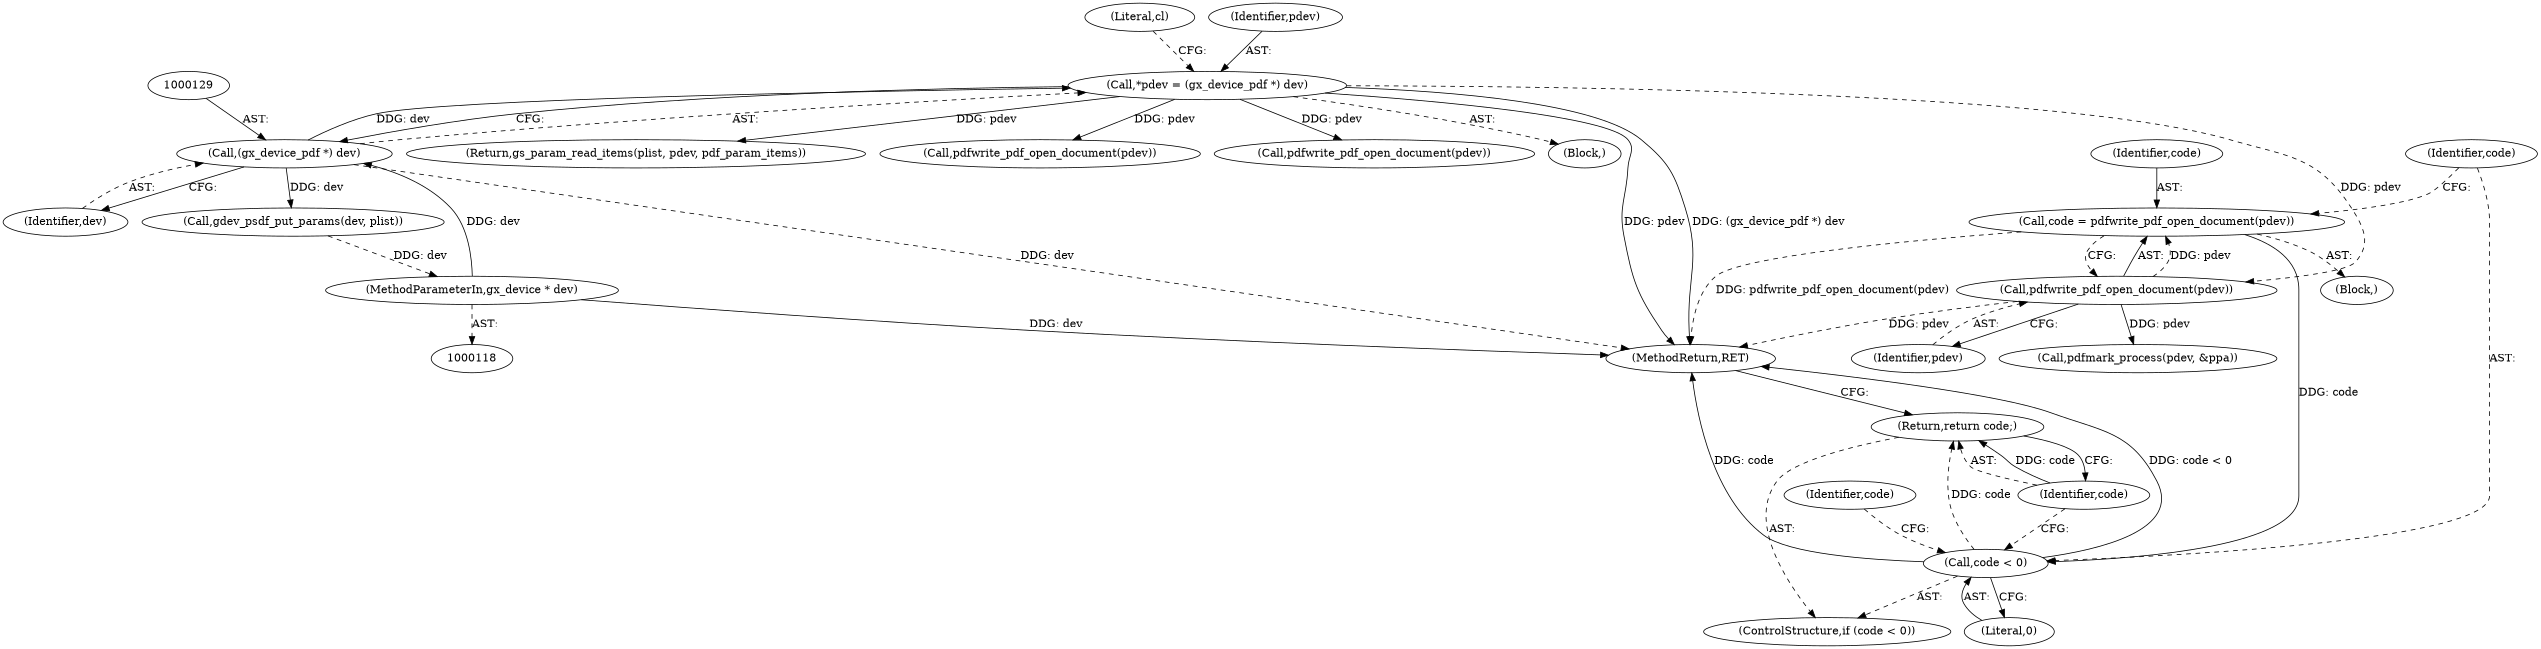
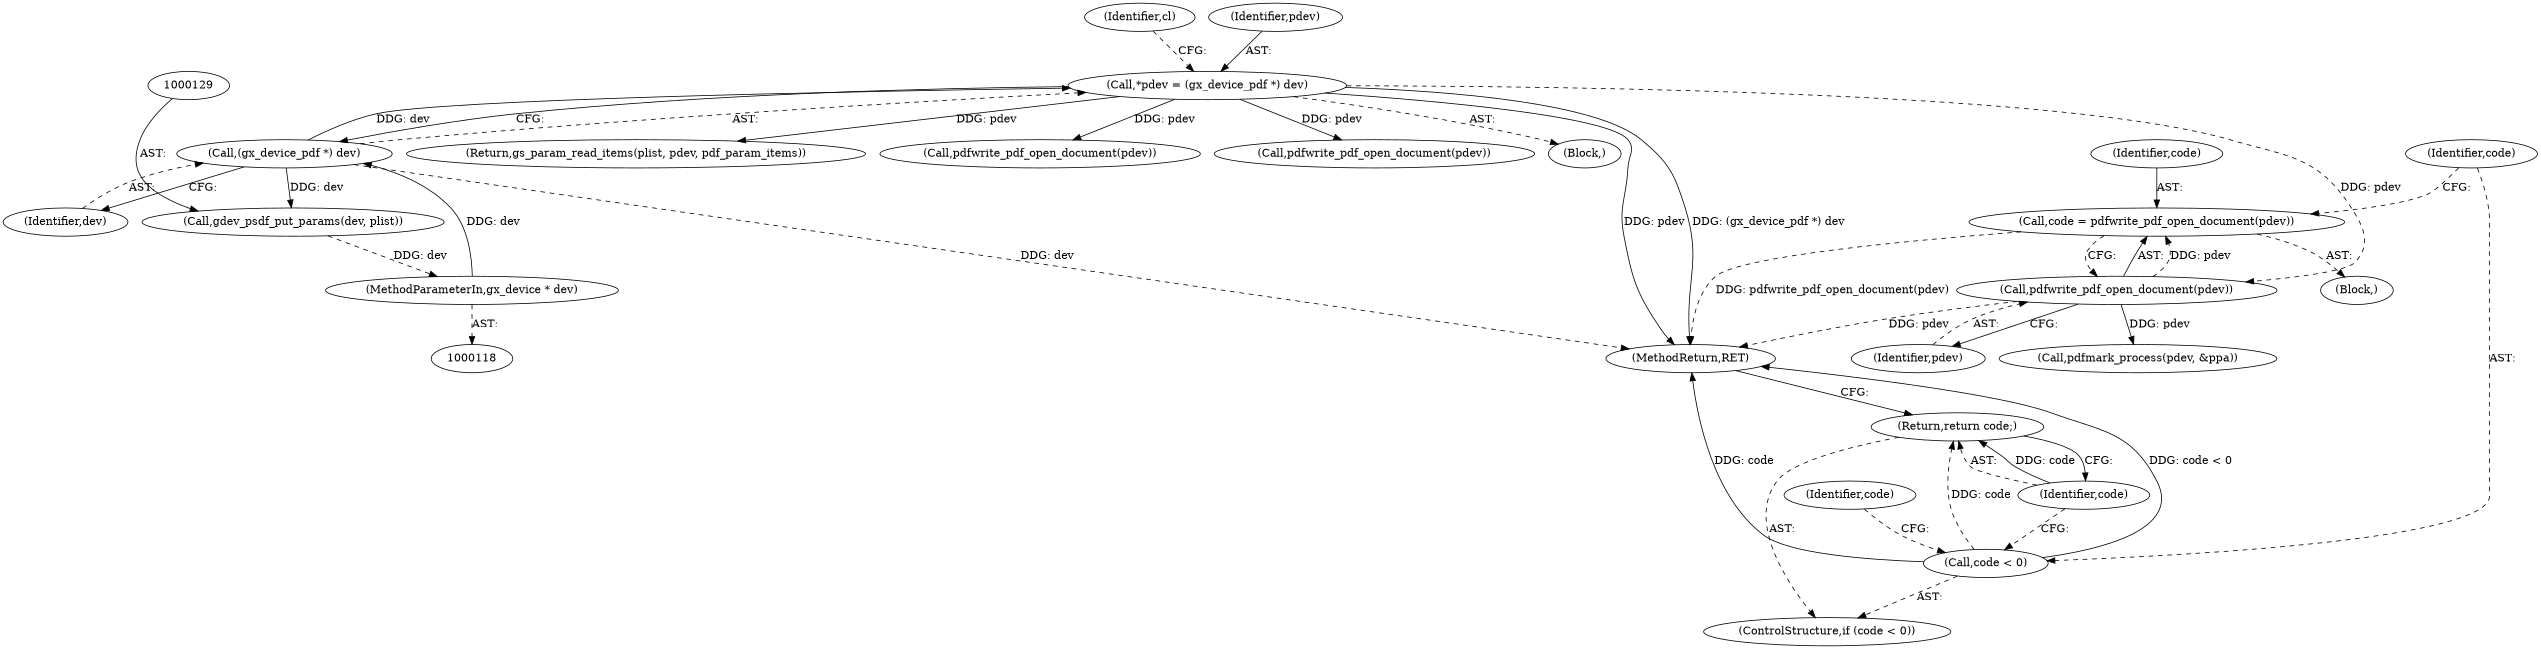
  digraph {
    edge [style=solid]
    n1 [label="(Call,code = pdfwrite_pdf_open_document(pdev))"]
    n2 [label="(Call,pdfwrite_pdf_open_document(pdev))"]
    n3 [label="(Call,code < 0)"]
    n4 [label="(MethodReturn,RET)"]
    n5 [label="(Block,)"]
    n6 [label="(Call,pdfmark_process(pdev, &ppa))"]
    n7 [label="(Identifier,pdev)"]
    n8 [label="(Return,return code;)"]
-   n9 [label="(Literal,0)"]
    n10 [label="(ControlStructure,if (code < 0))"]
    n11 [label="(Call,*pdev = (gx_device_pdf *) dev)"]
    n12 [label="(Call,(gx_device_pdf *) dev)"]
    n13 [label="(Return,gs_param_read_items(plist, pdev, pdf_param_items))"]
    n14 [label="(Call,pdfwrite_pdf_open_document(pdev))"]
    n15 [label="(Call,pdfwrite_pdf_open_document(pdev))"]
    n16 [label="(Block,)"]
    n17 [label="(Call,gdev_psdf_put_params(dev, plist))"]
    n18 [label="(Identifier,dev)"]
    n19 [label="(MethodParameterIn,gx_device * dev)"]
    1000118
    n21 [label="(Identifier,code)"]
    n22 [label="(Identifier,code)"]
    n23 [label="(Identifier,code)"]
-   n24 [label="(Literal,cl)"]
+   n24 [label="(Identifier,cl)"]
    n25 [label="(Identifier,code)"]
    n26 [label="(Identifier,pdev)"]
    1000129
    n1 -> n2 [label="CFG: " style=dashed]
-   n1 -> n3 [label="DDG: code"]
    n1 -> n4 [label="DDG: pdfwrite_pdf_open_document(pdev)" style=dashed]
    n1 -> n5 [label="AST: " style=dashed]
    n2 -> n1 [label="AST: "]
    n2 -> n1 [label="DDG: pdev" style=dashed]
    n2 -> n4 [label="DDG: pdev" style=dashed]
    n2 -> n6 [label="DDG: pdev"]
    n2 -> n7 [label="CFG: "]
    n3 -> n4 [label="DDG: code < 0"]
    n3 -> n4 [label="DDG: code"]
    n3 -> n8 [label="DDG: code" style=dashed]
-   n3 -> n9 [label="CFG: "]
    n3 -> n10 [label="AST: " style=dashed]
    n4 -> n8 [label="CFG: "]
    n7 -> n2 [label="AST: " style=dashed]
    n8 -> n10 [label="AST: " style=dashed]
    n8 -> n21 [label="CFG: "]
-   n9 -> n3 [label="AST: "]
    n11 -> n2 [label="DDG: pdev" style=dashed]
    n11 -> n4 [label="DDG: pdev"]
    n11 -> n4 [label="DDG: (gx_device_pdf *) dev"]
    n11 -> n12 [label="CFG: "]
    n11 -> n13 [label="DDG: pdev"]
    n11 -> n14 [label="DDG: pdev"]
    n11 -> n15 [label="DDG: pdev"]
    n11 -> n16 [label="AST: " style=dashed]
    n12 -> n4 [label="DDG: dev" style=dashed]
    n12 -> n11 [label="AST: " style=dashed]
    n12 -> n11 [label="DDG: dev"]
    n12 -> n17 [label="DDG: dev"]
    n12 -> n18 [label="CFG: "]
    n17 -> n19 [label="DDG: dev" style=dashed]
    n18 -> n12 [label="AST: " style=dashed]
-   n19 -> n4 [label="DDG: dev"]
    n19 -> n12 [label="DDG: dev"]
    n19 -> 1000118 [label="AST: " style=dashed]
    n21 -> n3 [label="CFG: " style=dashed]
    n21 -> n8 [label="AST: " style=dashed]
    n21 -> n8 [label="DDG: code"]
    n22 -> n3 [label="CFG: " style=dashed]
    n23 -> n1 [label="CFG: " style=dashed]
    n23 -> n3 [label="AST: " style=dashed]
    n24 -> n11 [label="CFG: " style=dashed]
    n25 -> n1 [label="AST: "]
    n26 -> n11 [label="AST: "]
-   1000129 -> n12 [label="AST: "]
+   1000129 -> n17 [label="AST: "]
  }
